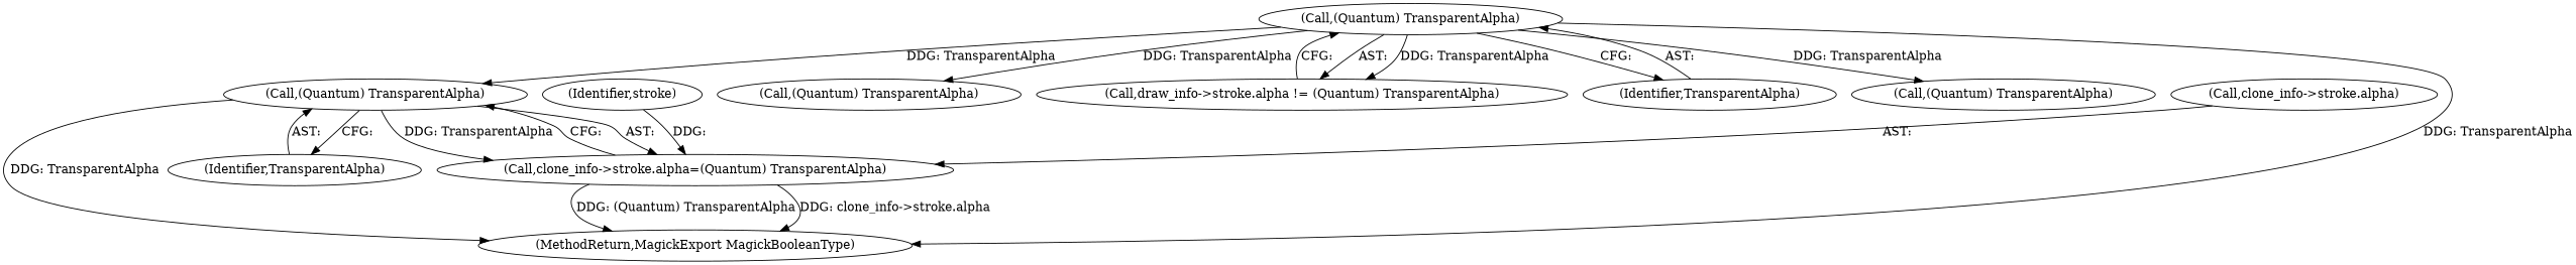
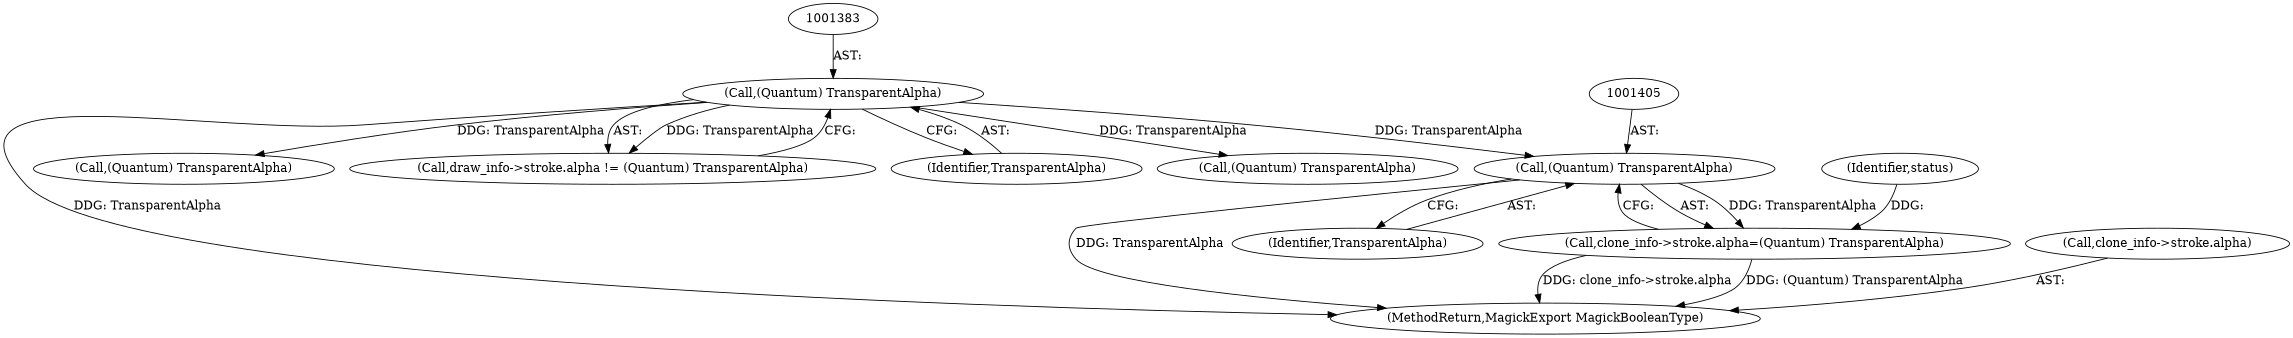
  digraph {
    n1 [label="(Call,(Quantum) TransparentAlpha)"]
    n2 [label="(Call,clone_info->stroke.alpha=(Quantum) TransparentAlpha)"]
    n3 [label="(MethodReturn,MagickExport MagickBooleanType)"]
    n4 [label="(Identifier,TransparentAlpha)"]
    n5 [label="(Call,(Quantum) TransparentAlpha)"]
    n6 [label="(Call,(Quantum) TransparentAlpha)"]
    n7 [label="(Call,draw_info->stroke.alpha != (Quantum) TransparentAlpha)"]
    n8 [label="(Identifier,TransparentAlpha)"]
    n9 [label="(Call,(Quantum) TransparentAlpha)"]
-   n10 [label="(Identifier,stroke)"]
+   n10 [label="(Identifier,status)"]
    n11 [label="(Call,clone_info->stroke.alpha)"]
+   1001405
+   1001383
    n1 -> n2 [label="AST: "]
    n1 -> n2 [label="DDG: TransparentAlpha"]
    n1 -> n3 [label="DDG: TransparentAlpha"]
    n1 -> n4 [label="CFG: "]
    n2 -> n1 [label="CFG: "]
    n2 -> n3 [label="DDG: (Quantum) TransparentAlpha"]
    n2 -> n3 [label="DDG: clone_info->stroke.alpha"]
    n4 -> n1 [label="AST: "]
    n5 -> n1 [label="DDG: TransparentAlpha"]
    n5 -> n3 [label="DDG: TransparentAlpha"]
    n5 -> n6 [label="DDG: TransparentAlpha"]
    n5 -> n7 [label="AST: "]
    n5 -> n7 [label="DDG: TransparentAlpha"]
    n5 -> n8 [label="CFG: "]
    n5 -> n9 [label="DDG: TransparentAlpha"]
    n7 -> n5 [label="CFG: "]
    n8 -> n5 [label="AST: "]
    n10 -> n2 [label="DDG: "]
-   n11 -> n2 [label="AST: "]
+   n11 -> n3 [label="AST: "]
+   1001405 -> n1 [label="AST: "]
+   1001383 -> n5 [label="AST: "]
  }
